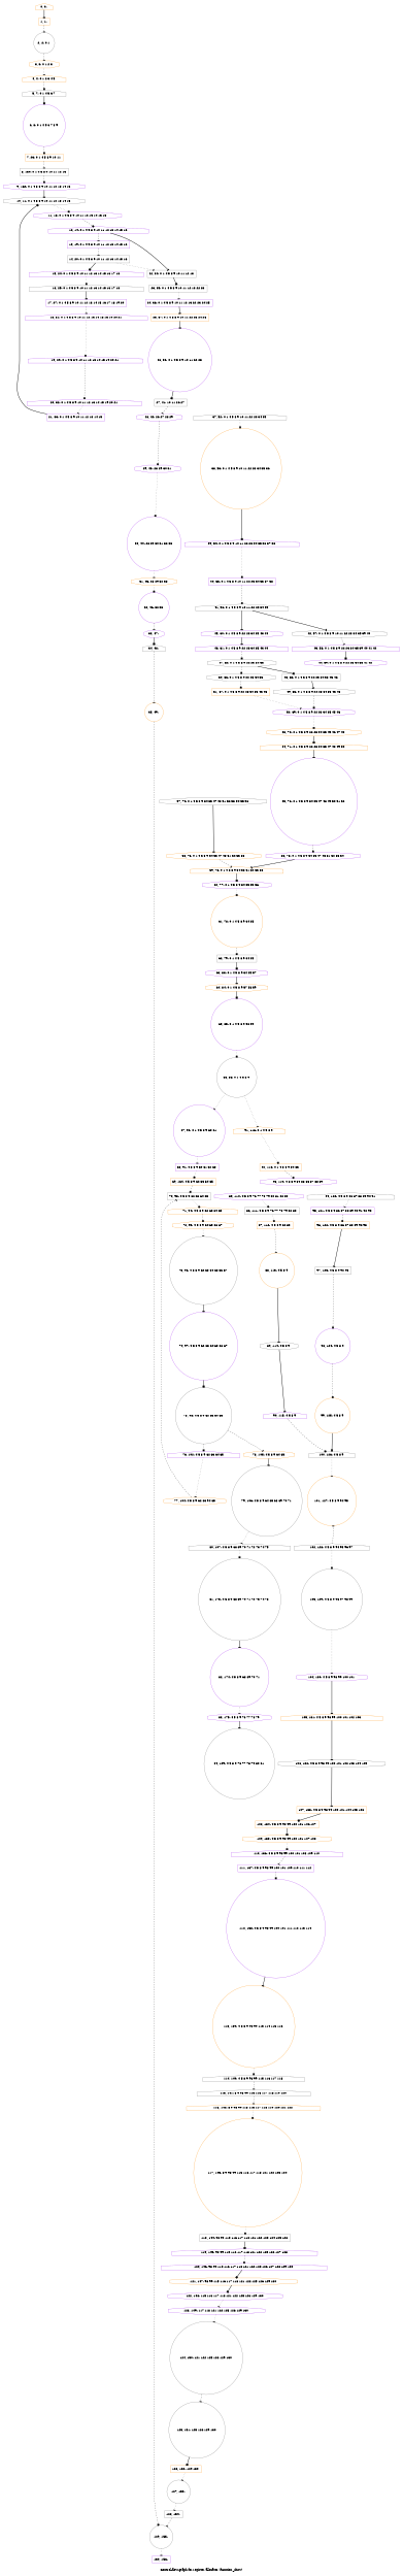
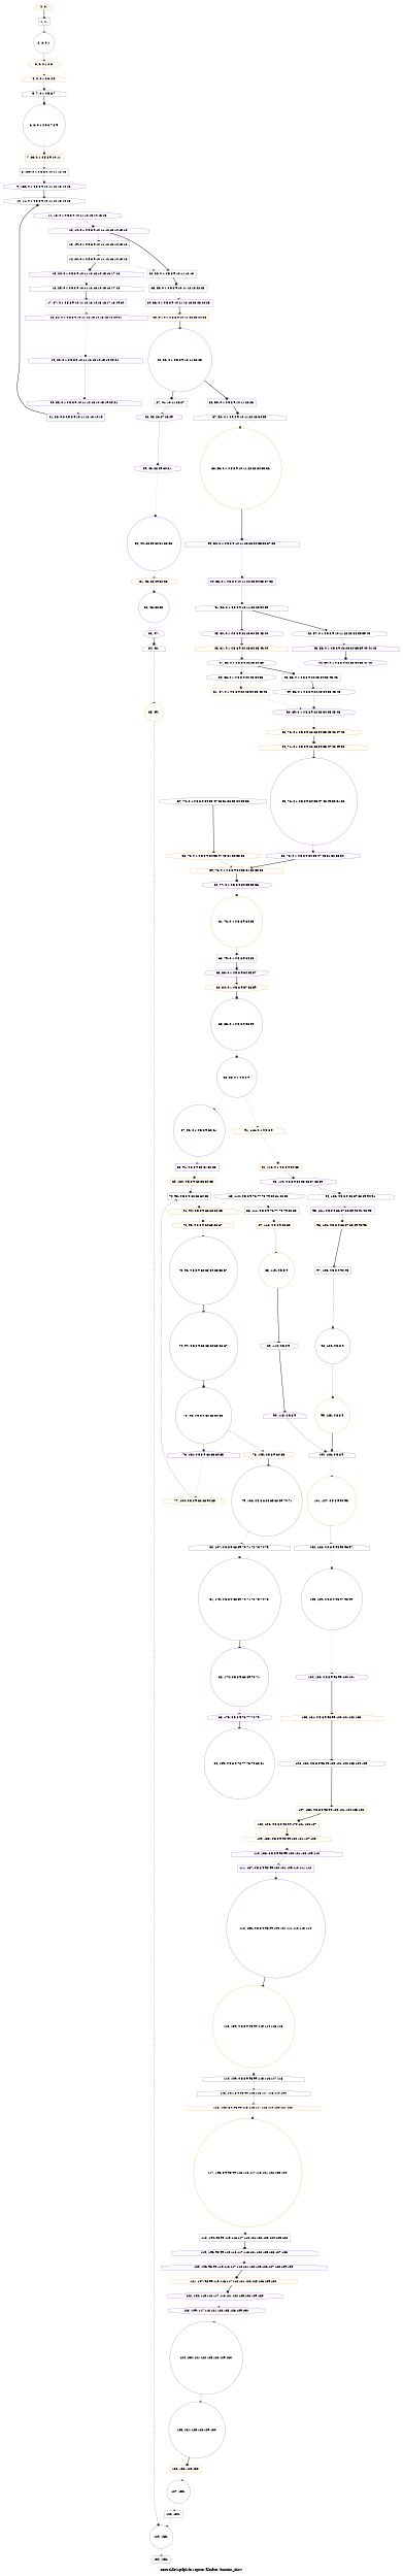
  digraph {
    label="Control-flow-graph for register allocator (function _show)"
    node [color=purple shape=octagon]
    edge [arrowhead=box style=bold]
    n1 [color=darkorange label="0, 0: " shape=house]
-   n2 [color=darkorange label="1, 1: " shape=box]
+   n2 [label="1, 1: " shape=box]
    n3 [color=gray40 label="2, 2: 0 1 " shape=circle]
    n4 [color=darkorange label="3, 3: 0 1 2 3 "]
    n5 [color=darkorange label="4, 4: 0 1 2 3 4 5 " shape=house]
    n6 [color=gray40 label="5, 7: 0 1 4 5 6 7 " shape=house]
    n7 [label="6, 8: 0 1 4 5 6 7 8 9 " shape=circle]
    n8 [color=darkorange label="7, 23: 0 1 4 5 8 9 10 11 " shape=box]
    n9 [color=gray40 label="8, 159: 0 1 4 5 8 9 10 11 12 13 " shape=box]
    n10 [label="9, 162: 0 1 4 5 8 9 10 11 12 13 14 15 "]
    n11 [color=gray40 label="10, 11: 0 1 4 5 8 9 10 11 12 13 14 15 "]
    n12 [label="11, 13: 0 1 4 5 8 9 10 11 12 13 14 15 16 "]
    n13 [label="12, 14: 0 1 4 5 8 9 10 11 12 13 14 15 16 " shape=house]
    n14 [label="13, 19: 0 1 4 5 8 9 10 11 12 13 14 15 16 " shape=box]
    n15 [color=gray40 label="22, 34: 0 1 4 5 8 9 10 11 12 13 " shape=box]
    n16 [color=gray40 label="14, 20: 0 1 4 5 8 9 10 11 12 13 14 15 16 " shape=box]
    n17 [color=gray40 label="23, 35: 0 1 4 5 8 9 10 11 12 13 22 23 " shape=box]
    n18 [label="15, 24: 0 1 4 5 8 9 10 11 12 13 14 15 16 17 18 " shape=house]
    n19 [color=gray40 label="16, 25: 0 1 4 5 8 9 10 11 12 13 14 15 16 17 18 " shape=house]
    n20 [label="17, 27: 0 1 4 5 8 9 10 11 12 13 14 15 16 17 18 19 20 " shape=box]
    n21 [label="18, 31: 0 1 4 5 8 9 10 11 12 13 14 15 16 19 20 21 " shape=house]
    n22 [label="19, 29: 0 1 4 5 8 9 10 11 12 13 14 15 19 20 21 " shape=house]
    n23 [label="20, 32: 0 1 4 5 8 9 10 11 12 13 14 15 19 20 21 " shape=house]
-   n24 [label="21, 33: 0 1 4 5 8 9 10 11 12 13 14 15 " shape=box]
+   n24 [label="21, 33: 0 6 4 5 8 9 10 11 12 13 14 15" shape=box]
    n25 [label="24, 36: 0 1 4 5 8 9 10 11 12 13 22 23 24 25 " shape=box]
    n26 [color=darkorange label="25, 37: 0 1 4 5 8 9 10 11 22 23 24 25 " shape=box]
    n27 [label="26, 38: 0 1 4 5 8 9 10 11 22 23 " shape=circle]
    n28 [color=gray40 label="27, 41: 10 11 26 27 " shape=box]
+   n29 [label="36, 50: 0 1 4 5 8 9 10 11 22 23 " shape=box]
    n30 [label="28, 42: 26 27 28 29 "]
    n31 [color=gray40 label="37, 52: 0 1 4 5 8 9 10 11 22 23 34 35 " shape=house]
    n32 [label="29, 43: 28 29 30 31 "]
    n33 [label="30, 44: 28 29 30 31 32 33 " shape=circle]
    n34 [color=darkorange label="31, 45: 28 29 32 33 "]
    n35 [label="32, 46: 32 33 " shape=circle]
    n36 [label="33, 47: "]
    n37 [color=gray40 label="34, 48: " shape=house]
    n38 [color=darkorange label="35, 49: " shape=circle]
    n39 [color=gray40 label="129, 155: " shape=circle]
    n40 [label="130, 156: " shape=box]
    n41 [color=darkorange label="38, 53: 0 1 4 5 8 9 10 11 22 23 34 35 36 " shape=circle]
    n42 [label="39, 54: 0 1 4 5 8 9 10 11 22 23 34 35 36 37 38 " shape=house]
    n43 [label="40, 55: 0 1 4 5 8 9 10 11 22 23 34 35 37 38 " shape=box]
    n44 [color=gray40 label="41, 56: 0 1 4 5 8 9 10 11 22 23 34 35 " shape=house]
    n45 [color=gray40 label="42, 57: 0 1 4 5 8 9 10 11 22 23 34 35 39 40 "]
    n46 [label="45, 60: 0 1 4 5 8 9 22 23 34 35 43 44 "]
    n47 [label="43, 58: 0 1 4 5 8 9 22 23 34 35 39 40 41 42 " shape=house]
    n48 [label="44, 59: 0 1 4 5 8 9 22 23 34 35 41 42 "]
-   n49 [label="46, 61: 0 1 4 5 8 9 22 23 34 35 43 44 " shape=house]
+   n49 [color=darkorange label="46, 61: 0 1 4 5 8 9 22 23 34 35 43 44 " shape=house]
    n50 [color=gray40 label="47, 62: 0 1 4 5 8 9 22 23 34 35 "]
    n51 [color=gray40 label="48, 63: 0 1 4 5 8 9 22 23 34 35 45 46 " shape=box]
    n52 [color=gray40 label="50, 66: 0 1 4 5 8 9 22 23 34 35 "]
    n53 [color=gray40 label="49, 65: 0 1 4 5 8 9 22 23 34 35 45 46 "]
    n54 [color=darkorange label="51, 67: 0 1 4 5 8 9 22 23 34 35 45 46 " shape=box]
    n55 [label="52, 69: 0 1 4 5 8 9 22 23 34 35 45 46 "]
    n56 [color=darkorange label="53, 70: 0 1 4 5 8 9 22 23 34 35 45 46 47 48 "]
    n57 [color=darkorange label="54, 71: 0 1 4 5 8 9 22 23 34 35 47 48 49 50 " shape=house]
    n58 [label="55, 72: 0 1 4 5 8 9 34 35 47 48 49 50 51 52 " shape=circle]
    n59 [label="56, 73: 0 1 4 5 8 9 34 35 47 48 51 52 53 54 "]
    n60 [color=darkorange label="59, 76: 0 1 4 5 8 9 34 35 51 52 55 56 " shape=house]
-   n61 [color=gray40 label="57, 74: 0 1 4 5 8 9 34 35 47 48 51 52 53 54 55 56 "]
+   n61 [color=gray40 label="57, 74: 0 1 4 5 8 9 34 35 47 48 51 52 53 84 55 56"]
    n62 [color=darkorange label="58, 75: 0 1 4 5 8 9 34 35 47 48 51 52 55 56 "]
    n63 [label="60, 77: 0 1 4 5 8 9 34 35 55 56 "]
    n64 [color=darkorange label="61, 78: 0 1 4 5 8 9 34 35 " shape=circle]
    n65 [color=gray40 label="62, 79: 0 1 4 5 8 9 34 35 " shape=box]
    n66 [label="63, 83: 0 1 4 5 8 9 34 35 57 "]
    n67 [color=darkorange label="64, 84: 0 1 4 5 8 9 57 58 59 "]
    n68 [label="65, 85: 0 1 4 5 8 9 58 59 " shape=circle]
    n69 [color=gray40 label="66, 86: 0 1 4 5 8 9 " shape=circle]
    n70 [label="67, 90: 0 1 4 5 8 9 60 61 " shape=circle]
    n71 [color=darkorange label="91, 116: 0 1 4 5 8 9 " shape=house]
    n72 [label="68, 91: 4 5 8 9 60 61 62 63 " shape=box]
    n73 [color=darkorange label="92, 118: 0 1 4 5 8 9 84 85 " shape=box]
    n74 [color=darkorange label="69, 164: 4 5 8 9 62 63 64 65 " shape=box]
    n75 [color=gray40 label="70, 93: 4 5 8 9 62 63 64 65 " shape=box]
-   n76 [color=darkorange label="71, 94: 4 5 8 9 62 63 64 65 " shape=house]
+   n76 [color=darkorange label="91, 94: 4 5 8 9 62 63 64 65" shape=house]
    n77 [color=darkorange label="72, 95: 4 5 8 9 64 65 66 67 "]
    n78 [color=gray40 label="73, 96: 4 5 8 9 62 63 64 65 66 67 " shape=circle]
    n79 [label="74, 97: 4 5 8 9 62 63 64 65 66 67 " shape=circle]
    n80 [color=gray40 label="75, 98: 4 5 8 9 62 63 64 65 " shape=circle]
    n81 [label="76, 102: 4 5 8 9 62 63 64 65 " shape=house]
    n82 [color=darkorange label="78, 105: 4 5 8 9 64 65 "]
    n83 [color=darkorange label="77, 104: 4 5 8 9 62 63 94 65"]
-   n84 [color=gray40 label="79, 106: 4 5 8 9 64 65 68 69 70 71 " shape=circle]
+   n84 [color=gray40 label="79, 106: 4 5 8 8 64 65 68 69 70 71" shape=circle]
    n85 [color=gray40 label="80, 107: 4 5 8 9 68 69 70 71 72 73 74 75 " shape=house]
    n86 [color=gray40 label="81, 173: 4 5 8 9 68 69 70 71 72 73 74 75 " shape=circle]
    n87 [label="82, 174: 4 5 8 9 68 69 70 71 " shape=circle]
    n88 [label="83, 175: 4 5 8 9 76 77 78 79 "]
    n89 [color=gray40 label="84, 109: 4 5 8 9 76 77 78 79 80 81 " shape=circle]
    n90 [label="85, 110: 4 5 8 9 76 77 78 79 80 81 82 83 "]
    n91 [color=gray40 label="86, 111: 4 5 8 9 76 77 78 79 82 83 " shape=box]
    n92 [color=darkorange label="87, 112: 4 5 8 9 82 83 " shape=box]
    n93 [color=darkorange label="88, 113: 4 5 8 9 " shape=circle]
    n94 [color=gray40 label="89, 114: 4 5 8 9 "]
    n95 [label="90, 115: 4 5 8 9 " shape=house]
    n96 [color=gray40 label="100, 126: 4 5 8 9 " shape=house]
    n97 [color=darkorange label="101, 127: 4 5 8 9 94 95 " shape=circle]
    n98 [label="93, 119: 4 5 8 9 84 85 86 87 88 89 "]
    n99 [color=gray40 label="94, 120: 4 5 8 9 86 87 88 89 90 91 " shape=house]
    n100 [label="95, 121: 4 5 8 9 86 87 88 89 90 91 92 93 " shape=box]
    n101 [color=darkorange label="96, 122: 4 5 8 9 86 87 88 89 92 93 " shape=box]
    n102 [color=gray40 label="97, 123: 4 5 8 9 92 93 " shape=box]
    n103 [label="98, 124: 4 5 8 9 " shape=circle]
    n104 [color=darkorange label="99, 125: 4 5 8 9 " shape=circle]
    n105 [color=gray40 label="102, 128: 4 5 8 9 94 95 96 97 " shape=house]
    n106 [color=gray40 label="103, 129: 4 5 8 9 96 97 98 99 " shape=circle]
    n107 [label="104, 130: 4 5 8 9 98 99 100 101 "]
    n108 [color=darkorange label="105, 131: 4 5 8 9 98 99 100 101 102 103 " shape=house]
    n109 [color=gray40 label="106, 132: 4 5 8 9 98 99 100 101 102 103 104 105 "]
    n110 [color=darkorange label="107, 133: 4 5 8 9 98 99 100 101 104 105 106 " shape=box]
-   n111 [color=darkorange label="108, 134: 4 5 8 9 98 99 100 101 106 107 " shape=box]
+   n111 [color=darkorange label="108, 134: 4 5 8 9 98 99 170 101 106 107" shape=box]
    n112 [color=darkorange label="109, 135: 4 5 8 9 98 99 100 101 107 108 "]
    n113 [label="110, 136: 4 5 8 9 98 99 100 101 108 109 110 " shape=house]
    n114 [label="111, 137: 4 5 8 9 98 99 100 101 109 110 111 112 " shape=box]
    n115 [label="112, 138: 4 5 8 9 98 99 100 101 111 112 113 114 " shape=circle]
    n116 [color=darkorange label="113, 139: 4 5 8 9 98 99 113 114 115 116 " shape=circle]
    n117 [color=gray40 label="114, 140: 4 5 8 9 98 99 115 116 117 118 " shape=house]
    n118 [color=gray40 label="115, 141: 8 9 98 99 115 116 117 118 119 120 " shape=house]
    n119 [color=darkorange label="116, 142: 8 9 98 99 115 116 117 118 119 120 121 122 " shape=house]
    n120 [color=darkorange label="117, 143: 8 9 98 99 115 116 117 118 121 122 123 124 " shape=circle]
    n121 [color=gray40 label="118, 144: 98 99 115 116 117 118 121 122 123 124 125 126 " shape=box]
    n122 [label="119, 145: 98 99 115 116 117 118 121 122 125 126 127 128 " shape=house]
    n123 [label="120, 146: 98 99 115 116 117 118 121 122 125 126 127 128 129 130 " shape=house]
    n124 [color=darkorange label="121, 147: 98 99 115 116 117 118 121 122 125 126 129 130 "]
    n125 [label="122, 148: 115 116 117 118 121 122 125 126 129 130 "]
    n126 [label="123, 149: 117 118 121 122 125 126 129 130 "]
    n127 [color=gray40 label="124, 150: 121 122 125 126 129 130 " shape=circle]
    n128 [color=gray40 label="125, 151: 125 126 129 130 " shape=circle]
    n129 [color=darkorange label="126, 152: 129 130 " shape=box]
    n130 [color=gray40 label="127, 153: " shape=circle]
    n131 [color=gray40 label="128, 154: " shape=box]
    n1 -> n2 [arrowhead=tee]
    n2 -> n3 [arrowhead=tee style=dashed]
    n3 -> n4 [arrowhead=tee style=dashed]
    n4 -> n5 [arrowhead=tee style=dotted]
    n5 -> n6 [style=dashed]
    n6 -> n7
    n7 -> n8 [style=dashed]
    n8 -> n9 [arrowhead=tee style=dashed]
    n9 -> n10 [style=dashed]
    n10 -> n11 [arrowhead=tee]
-   n11 -> n12 [style=dotted]
    n12 -> n13 [style=dashed]
    n13 -> n14 [arrowhead=tee style=dashed]
    n13 -> n15 [arrowhead=tee]
    n14 -> n16 [arrowhead=tee style=dashed]
    n15 -> n17
    n16 -> n15 [arrowhead=tee style=dotted]
    n16 -> n18
    n17 -> n25 [arrowhead=tee style=dotted]
    n18 -> n19 [style=dotted]
    n19 -> n20 [arrowhead=tee]
    n20 -> n21 [arrowhead=tee style=dashed]
    n21 -> n22 [style=dotted]
    n22 -> n23 [style=dashed]
    n23 -> n24 [arrowhead=tee style=dotted]
    n24 -> n11
    n25 -> n26 [arrowhead=tee]
    n26 -> n27 [arrowhead=tee]
    n27 -> n28
+   n27 -> n29
    n28 -> n30 [arrowhead=tee style=dashed]
+   n29 -> n31
    n30 -> n32 [style=dashed]
    n31 -> n41 [style=dotted]
    n32 -> n33 [style=dotted]
    n33 -> n34 [arrowhead=tee style=dotted]
    n34 -> n35 [style=dotted]
-   n35 -> n36 [arrowhead=tee style=dashed]
    n36 -> n37
    n37 -> n38 [arrowhead=tee style=dashed]
    n38 -> n39 [style=dashed]
    n39 -> n40 [arrowhead=tee style=dotted]
    n41 -> n42
    n42 -> n43 [style=dotted]
    n43 -> n44 [style=dashed]
    n44 -> n45 [arrowhead=tee]
    n44 -> n46 [arrowhead=tee]
    n45 -> n47 [arrowhead=tee style=dashed]
    n46 -> n49 [arrowhead=tee]
    n47 -> n48
    n49 -> n50 [style=dashed]
    n50 -> n51
    n50 -> n52 [style=dashed]
    n51 -> n53 [arrowhead=tee]
    n52 -> n54 [style=dashed]
    n53 -> n55 [style=dashed]
    n54 -> n55 [arrowhead=tee style=dotted]
    n55 -> n56 [style=dotted]
    n56 -> n57
    n57 -> n58 [arrowhead=tee]
    n58 -> n59 [style=dashed]
    n59 -> n60 [arrowhead=tee]
    n60 -> n63
    n61 -> n62 [arrowhead=tee]
    n62 -> n60 [arrowhead=tee style=dashed]
    n63 -> n64 [style=dotted]
    n64 -> n65 [style=dashed]
    n65 -> n66
    n66 -> n67 [arrowhead=tee]
    n67 -> n68
    n68 -> n69 [style=dotted]
    n69 -> n70 [arrowhead=tee style=dotted]
    n69 -> n71 [arrowhead=tee style=dotted]
    n70 -> n72 [arrowhead=tee style=dotted]
    n71 -> n73 [style=dotted]
    n72 -> n74 [style=dotted]
    n73 -> n98 [style=dashed]
    n74 -> n75 [style=dashed]
    n75 -> n76 [style=dotted]
    n76 -> n77 [style=dashed]
    n77 -> n78 [arrowhead=tee style=dotted]
    n78 -> n79 [arrowhead=tee]
    n79 -> n80
    n80 -> n81 [style=dashed]
    n80 -> n82 [arrowhead=tee style=dashed]
    n81 -> n83 [arrowhead=tee style=dotted]
    n82 -> n84 [arrowhead=tee]
    n83 -> n75 [arrowhead=tee style=dashed]
    n84 -> n85 [arrowhead=tee style=dotted]
    n85 -> n86 [style=dotted]
    n86 -> n87 [arrowhead=tee]
    n87 -> n88 [arrowhead=tee style=dotted]
    n88 -> n89 [arrowhead=tee]
    n90 -> n91 [style=dotted]
    n91 -> n92 [style=dotted]
    n92 -> n93 [arrowhead=tee style=dashed]
    n93 -> n94 [arrowhead=tee]
    n94 -> n95 [arrowhead=tee]
    n95 -> n96 [style=dashed]
    n96 -> n97 [arrowhead=tee style=dotted]
-   n105 -> n97 [arrowhead=tee style=dashed]
+   n97 -> n105 [arrowhead=tee style=dashed]
+   n98 -> n99 [style=dashed]
    n99 -> n100 [arrowhead=tee style=dotted]
    n100 -> n101 [style=dashed]
    n101 -> n102 [arrowhead=tee]
    n102 -> n103 [style=dashed]
    n103 -> n104 [style=dashed]
    n104 -> n96
    n105 -> n106 [style=dotted]
    n106 -> n107 [arrowhead=tee style=dotted]
    n107 -> n108 [arrowhead=tee]
    n108 -> n109 [arrowhead=tee]
    n109 -> n110 [arrowhead=tee]
    n110 -> n111
    n111 -> n112
    n112 -> n113 [style=dotted]
    n113 -> n114 [arrowhead=tee style=dashed]
    n114 -> n115 [style=dashed]
    n115 -> n116 [arrowhead=tee]
    n116 -> n117 [style=dotted]
    n117 -> n118 [arrowhead=tee style=dashed]
    n118 -> n119 [arrowhead=tee style=dashed]
    n119 -> n120 [style=dotted]
    n120 -> n121 [style=dotted]
    n121 -> n122
    n122 -> n123 [style=dashed]
    n123 -> n124
    n124 -> n125
    n125 -> n126 [arrowhead=tee style=dotted]
    n126 -> n127 [arrowhead=tee style=dotted]
    n127 -> n128 [arrowhead=tee style=dashed]
    n128 -> n129
    n129 -> n130 [arrowhead=tee style=dotted]
    n130 -> n131 [arrowhead=tee style=dotted]
    n131 -> n39 [arrowhead=tee style=dashed]
  }
